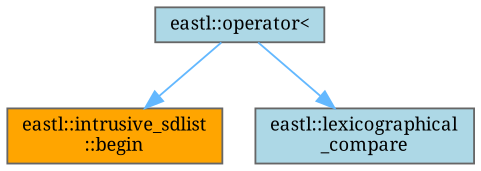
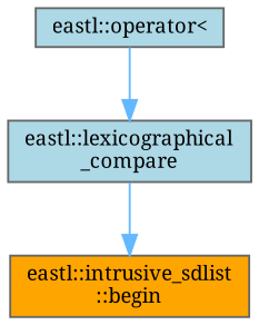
  digraph {
    fontname="Noto Serif"
    rankdir=TB
    node [color=grey40 fillcolor=lightblue fontname="Noto Serif" fontsize=10 shape=box style=filled]
    edge [color=steelblue1 fontname="Noto Serif" fontsize=10 labelfontname=Helvetica labelfontsize=10 style=solid]
    n1 [color=gray40 fontcolor=black height=0.2 label="eastl::operator\<" width=0.4]
    n2 [fillcolor=orange height=0.2 label="eastl::intrusive_sdlist\l::begin" width=0.4]
    n3 [height=0.2 label="eastl::lexicographical\l_compare" width=0.4]
-   n1 -> n2
+   n3 -> n2
    n1 -> n3
  }
